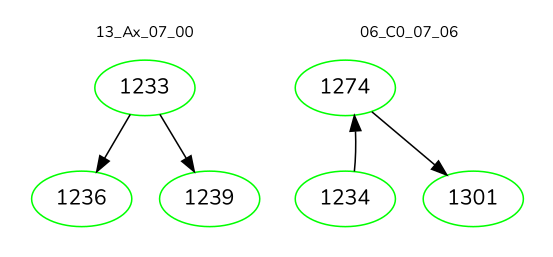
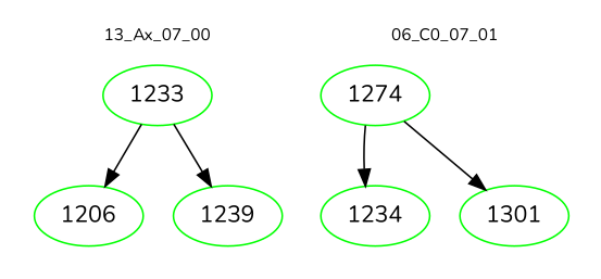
  digraph {
    fontname=Nunito
    node [color=green fontname=Nunito]
    edge [color=black fontname=Nunito]
    n1 [label=1233]
-   n2 [label=1236]
+   n2 [label=1206]
    n3 [label=1239]
    n4 [label=1274]
    n5 [label=1234]
    n6 [label=1301]
    subgraph cluster_1 {
      color=white
      fontsize=10
      label="13_Ax_07_00"
      n1
      n2
      n3
    }
    subgraph cluster_2 {
      color=white
      fontsize=10
-     label="06_C0_07_06"
+     label="06_C0_07_01"
      n4
      n5
      n6
    }
    n1 -> n2
    n1 -> n3
-   n5 -> n4
+   n4 -> n5
    n4 -> n6
  }
